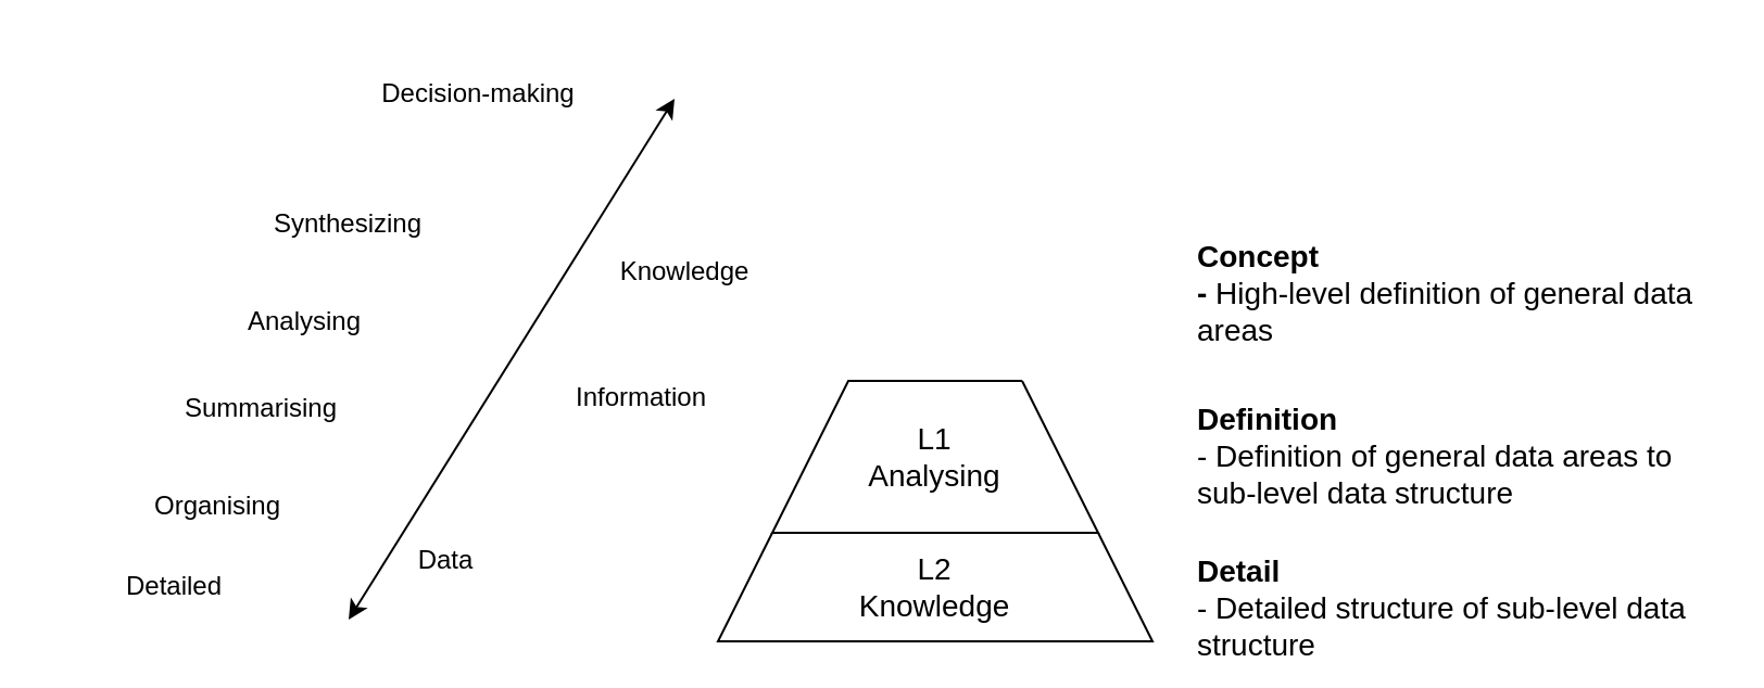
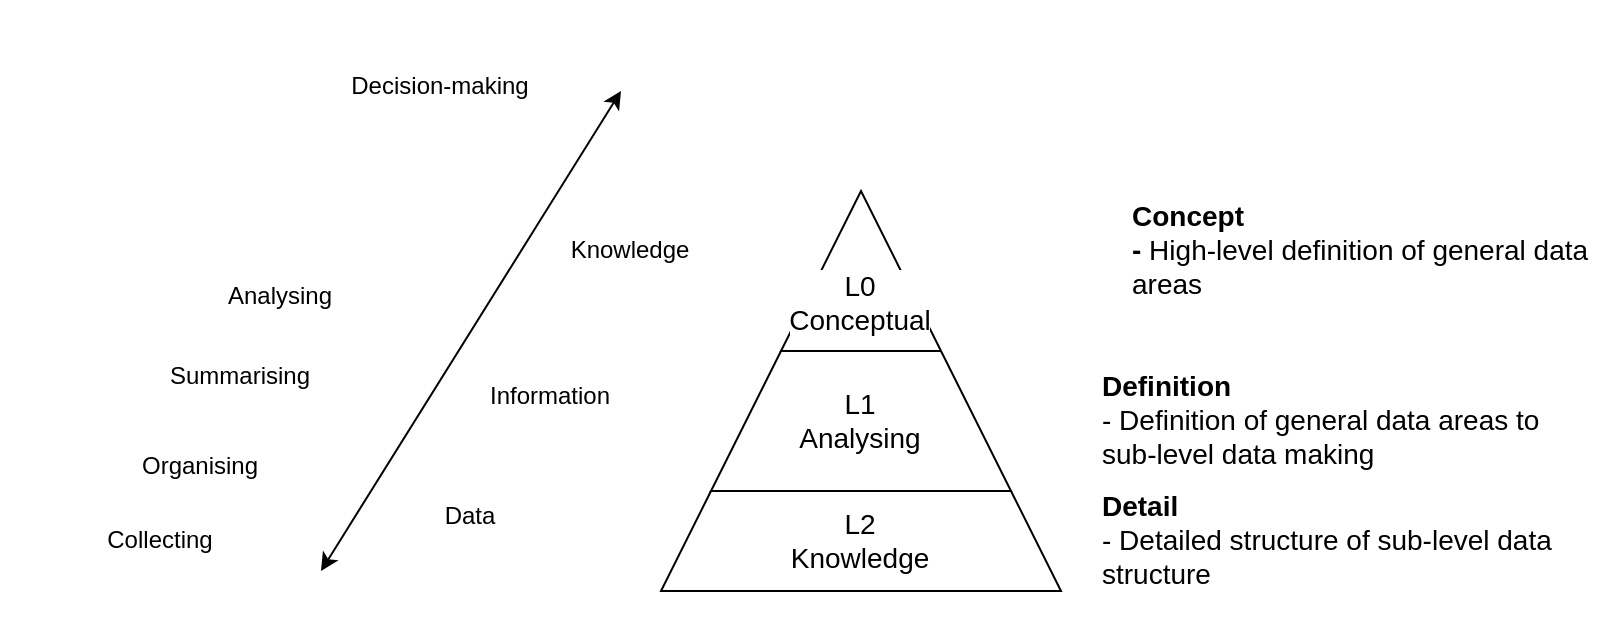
  <mxCell id="0" />
  <mxCell id="1" parent="0" />
  <mxCell id="2" value="&lt;font style=&quot;font-size: 14px; font-family: Arial; color: rgb(0, 0, 0); direction: ltr; letter-spacing: 0px; line-height: 120%; opacity: 1;&quot;&gt;L2&lt;br style=&quot;font-size: 14px;&quot;&gt;Knowledge&lt;br style=&quot;font-size: 14px;&quot;&gt;&lt;/font&gt;" style="verticalAlign=middle;align=center;vsdxID=7;fillColor=#ffffff;gradientColor=none;shape=stencil(UzV2Ls5ILEhVNTIoLinKz04tz0wpyVA1dlE1MsrMy0gtyiwBslSNXVWNndPyi1LTi/JL81Ig/IJEkEoQKze/DGRCBUSfoZGeKUiTkUElRMAAzHODqM3JzENSa4Ci0NAAj1KYJFGKLcyJdwN+9wIZCI+mZebkQMIJWR49YIBCkEA1dgUA);strokeColor=#000000;spacingTop=-1;spacingBottom=-1;spacingLeft=-1;spacingRight=-1;labelBackgroundColor=#ffffff;rounded=0;html=1;whiteSpace=wrap;fontSize=14;" parent="1" vertex="1"><mxGeometry x="330" y="245" width="200" height="50" as="geometry" /></mxCell>
  <mxCell id="3" value="&lt;font style=&quot;font-size: 14px; font-family: Arial; color: rgb(0, 0, 0); direction: ltr; letter-spacing: 0px; line-height: 120%; opacity: 1;&quot;&gt;L1&lt;br style=&quot;font-size: 14px;&quot;&gt;Analysing&lt;br style=&quot;font-size: 14px;&quot;&gt;&lt;/font&gt;" style="verticalAlign=middle;align=center;vsdxID=8;fillColor=#FFFFFF;gradientColor=none;shape=stencil(jZDRDoIwDEW/pq+ktgl8AOJ/kDBc49zImIp/72ZjRB+Ut3vb06a9wO1s+8kA4ZxiOJmbDMkC74FIvDVRUlbAHXA7hmiOMVz8oH7qC1nUOVzLhkXnmrqqmzJFeNcKPt1BYSd+BRNXzFth/AB3+AN9NTfBfy7O4v3rKM5pVOv+dza5pLly9wA=);strokeColor=#000000;spacingTop=-1;spacingBottom=-1;spacingLeft=-1;spacingRight=-1;labelBackgroundColor=#ffffff;rounded=0;html=1;whiteSpace=wrap;fontSize=14;" parent="1" vertex="1"><mxGeometry x="355" y="175" width="150" height="70" as="geometry" /></mxCell>
- <mxCell id="5" value="&lt;p style=&quot;margin: 0px; text-indent: 0px; direction: ltr; font-size: 14px;&quot;&gt;&lt;font style=&quot;font-size: 14px; font-family: Arial; color: rgb(0, 0, 0); direction: ltr; letter-spacing: 0px; line-height: 120%; opacity: 1;&quot;&gt;&lt;b style=&quot;font-size: 14px;&quot;&gt;Concept &lt;br style=&quot;font-size: 14px;&quot;&gt;&lt;/b&gt;&lt;/font&gt;&lt;font style=&quot;font-size: 14px; font-family: Arial; color: rgb(0, 0, 0); direction: ltr; letter-spacing: 0px; line-height: 120%; opacity: 1;&quot;&gt;&lt;b style=&quot;font-size: 14px;&quot;&gt;-&lt;/b&gt;&lt;/font&gt;&lt;font style=&quot;font-size: 14px; font-family: Arial; color: rgb(0, 0, 0); direction: ltr; letter-spacing: 0px; line-height: 120%; opacity: 1;&quot;&gt; High-level definition of general data areas&lt;br style=&quot;font-size: 14px;&quot;&gt;&lt;/font&gt;&lt;/p&gt;" style="verticalAlign=middle;align=left;vsdxID=1;fillColor=none;gradientColor=none;shape=stencil(nZBLDoAgDERP0z3SIyjew0SURgSD+Lu9kMZoXLhwN9O+tukAlrNpJg1SzDH4QW/URgNYgZTkjA4UkwJUgGXng+6DX1zLfmoymdXo17xh5zmRJ6Q42BWCfc2oJfdAr+Yv+AP9Cb7OJ3H/2JG1HNGz/84klThPVCc=);strokeColor=none;spacingTop=-1;spacingBottom=-1;spacingLeft=-1;spacingRight=-1;labelBackgroundColor=none;rounded=0;html=1;whiteSpace=wrap;fontSize=14;" parent="1" vertex="1"><mxGeometry x="550" y="95" width="240" height="80" as="geometry" /></mxCell>
- <mxCell id="6" value="&lt;p style=&quot;margin: 0px; text-indent: 0px; direction: ltr; font-size: 14px;&quot;&gt;&lt;font style=&quot;font-size: 14px; font-family: Arial; color: rgb(0, 0, 0); direction: ltr; letter-spacing: 0px; line-height: 120%; opacity: 1;&quot;&gt;&lt;b style=&quot;font-size: 14px;&quot;&gt;Definition&lt;br style=&quot;font-size: 14px;&quot;&gt;&lt;/b&gt;&lt;/font&gt;&lt;font style=&quot;font-size: 14px; font-family: Arial; color: rgb(0, 0, 0); direction: ltr; letter-spacing: 0px; line-height: 120%; opacity: 1;&quot;&gt;-&lt;/font&gt;&lt;font style=&quot;font-size: 14px; font-family: Arial; color: rgb(0, 0, 0); direction: ltr; letter-spacing: 0px; line-height: 120%; opacity: 1;&quot;&gt; Definition of general data areas to sub-level data structure&lt;br style=&quot;font-size: 14px;&quot;&gt;&lt;/font&gt;&lt;/p&gt;" style="verticalAlign=middle;align=left;vsdxID=2;fillColor=none;gradientColor=none;shape=stencil(nZBLDoAgDERP0z3SIyjew0SURgSD+Lu9kMZoXLhwN9O+tukAlrNpJg1SzDH4QW/URgNYgZTkjA4UkwJUgGXng+6DX1zLfmoymdXo17xh5zmRJ6Q42BWCfc2oJfdAr+Yv+AP9Cb7OJ3H/2JG1HNGz/84klThPVCc=);strokeColor=none;spacingTop=-1;spacingBottom=-1;spacingLeft=-1;spacingRight=-1;labelBackgroundColor=none;rounded=0;html=1;whiteSpace=wrap;fontSize=14;" parent="1" vertex="1"><mxGeometry x="550" y="175" width="240" height="70" as="geometry" /></mxCell>
- <mxCell id="7" value="&lt;p style=&quot;margin: 0px; text-indent: 0px; direction: ltr; font-size: 14px;&quot;&gt;&lt;font style=&quot;font-size: 14px; font-family: Arial; color: rgb(0, 0, 0); direction: ltr; letter-spacing: 0px; line-height: 120%; opacity: 1;&quot;&gt;&lt;b style=&quot;font-size: 14px;&quot;&gt;Detail&lt;br style=&quot;font-size: 14px;&quot;&gt;&lt;/b&gt;&lt;/font&gt;&lt;font style=&quot;font-size: 14px; font-family: Arial; color: rgb(0, 0, 0); direction: ltr; letter-spacing: 0px; line-height: 120%; opacity: 1;&quot;&gt;- Detailed structure of sub-level data structure&lt;br style=&quot;font-size: 14px;&quot;&gt;&lt;/font&gt;&lt;/p&gt;" style="verticalAlign=middle;align=left;vsdxID=3;fillColor=none;gradientColor=none;shape=stencil(nZBLDoAgDERP0z3SIyjew0SURgSD+Lu9kMZoXLhwN9O+tukAlrNpJg1SzDH4QW/URgNYgZTkjA4UkwJUgGXng+6DX1zLfmoymdXo17xh5zmRJ6Q42BWCfc2oJfdAr+Yv+AP9Cb7OJ3H/2JG1HNGz/84klThPVCc=);strokeColor=none;spacingTop=-1;spacingBottom=-1;spacingLeft=-1;spacingRight=-1;labelBackgroundColor=none;rounded=0;html=1;whiteSpace=wrap;fontSize=14;" parent="1" vertex="1"><mxGeometry x="550" y="255" width="240" height="50" as="geometry" /></mxCell>
- <mxCell id="8" value="Data" style="text;html=1;strokeColor=none;fillColor=none;align=center;verticalAlign=middle;whiteSpace=wrap;rounded=0;" parent="1" vertex="1"><mxGeometry x="180" y="235" width="50" height="45" as="geometry" /></mxCell>
- <mxCell id="9" value="Information" style="text;html=1;strokeColor=none;fillColor=none;align=center;verticalAlign=middle;whiteSpace=wrap;rounded=0;" parent="1" vertex="1"><mxGeometry x="270" y="160" width="50" height="45" as="geometry" /></mxCell>
+ <mxCell id="4" value="&lt;font style=&quot;font-size: 14px; font-family: Arial; color: rgb(0, 0, 0); direction: ltr; letter-spacing: 0px; line-height: 120%; opacity: 1;&quot;&gt;L0&lt;br style=&quot;font-size: 14px;&quot;&gt;Conceptual&lt;br style=&quot;font-size: 14px;&quot;&gt;&lt;/font&gt;" style="verticalAlign=bottom;align=center;vsdxID=9;fillColor=#FFFFFF;gradientColor=none;shape=stencil(UzV2Ls5ILEhVNTIoLinKz04tz0wpyVA1dlE1MsrMy0gtyiwBslSNXVWNndPyi1LTi/JL81Ig/IJEkEoQKze/DGRCBUSfoYEBSI+RQSUq3w2iOCczD0mxKapaPCpJMJSAC4AMhNvTMnNyIF5Hlkf3K1AIEk7GrgA=);strokeColor=#000000;spacingTop=-1;spacingBottom=4;spacingLeft=-1;spacingRight=-1;labelBackgroundColor=#ffffff;rounded=0;html=1;whiteSpace=wrap;fontSize=14;" parent="1" vertex="1"><mxGeometry x="390" y="95" width="80" height="80" as="geometry" /></mxCell>
+ <mxCell id="5" value="&lt;p style=&quot;margin: 0px; text-indent: 0px; direction: ltr; font-size: 14px;&quot;&gt;&lt;font style=&quot;font-size: 14px; font-family: Arial; color: rgb(0, 0, 0); direction: ltr; letter-spacing: 0px; line-height: 120%; opacity: 1;&quot;&gt;&lt;b style=&quot;font-size: 14px;&quot;&gt;Concept &lt;br style=&quot;font-size: 14px;&quot;&gt;&lt;/b&gt;&lt;/font&gt;&lt;font style=&quot;font-size: 14px; font-family: Arial; color: rgb(0, 0, 0); direction: ltr; letter-spacing: 0px; line-height: 120%; opacity: 1;&quot;&gt;&lt;b style=&quot;font-size: 14px;&quot;&gt;-&lt;/b&gt;&lt;/font&gt;&lt;font style=&quot;font-size: 14px; font-family: Arial; color: rgb(0, 0, 0); direction: ltr; letter-spacing: 0px; line-height: 120%; opacity: 1;&quot;&gt; High-level definition of general data areas&lt;br style=&quot;font-size: 14px;&quot;&gt;&lt;/font&gt;&lt;/p&gt;" style="verticalAlign=middle;align=left;vsdxID=1;fillColor=none;gradientColor=none;shape=stencil(nZBLDoAgDERP0z3SIyjew0SURgSD+Lu9kMZoXLhwN9O+tukAlrNpJg1SzDH4QW/URgNYgZTkjA4UkwJUgGXng+6DX1zLfmoymdXo17xh5zmRJ6Q42BWCfc2oJfdAr+Yv+AP9Cb7OJ3H/2JG1HNGz/84klThPVCc=);strokeColor=none;spacingTop=-1;spacingBottom=-1;spacingLeft=-1;spacingRight=-1;labelBackgroundColor=none;rounded=0;html=1;whiteSpace=wrap;fontSize=14;" parent="1" vertex="1"><mxGeometry x="565" y="85" width="240" height="80" as="geometry" /></mxCell>
+ <mxCell id="6" value="&lt;p style=&quot;margin: 0px; text-indent: 0px; direction: ltr; font-size: 14px;&quot;&gt;&lt;font style=&quot;font-size: 14px; font-family: Arial; color: rgb(0, 0, 0); direction: ltr; letter-spacing: 0px; line-height: 120%; opacity: 1;&quot;&gt;&lt;b style=&quot;font-size: 14px;&quot;&gt;Definition&lt;br style=&quot;font-size: 14px;&quot;&gt;&lt;/b&gt;&lt;/font&gt;&lt;font style=&quot;font-size: 14px; font-family: Arial; color: rgb(0, 0, 0); direction: ltr; letter-spacing: 0px; line-height: 120%; opacity: 1;&quot;&gt;-&lt;/font&gt;&lt;font style=&quot;font-size: 14px; font-family: Arial; color: rgb(0, 0, 0); direction: ltr; letter-spacing: 0px; line-height: 120%; opacity: 1;&quot;&gt; Definition of general data areas to sub-level data making&lt;br style=&quot;font-size: 14px;&quot;&gt;&lt;/font&gt;&lt;/p&gt;" style="verticalAlign=middle;align=left;vsdxID=2;fillColor=none;gradientColor=none;shape=stencil(nZBLDoAgDERP0z3SIyjew0SURgSD+Lu9kMZoXLhwN9O+tukAlrNpJg1SzDH4QW/URgNYgZTkjA4UkwJUgGXng+6DX1zLfmoymdXo17xh5zmRJ6Q42BWCfc2oJfdAr+Yv+AP9Cb7OJ3H/2JG1HNGz/84klThPVCc=);strokeColor=none;spacingTop=-1;spacingBottom=-1;spacingLeft=-1;spacingRight=-1;labelBackgroundColor=none;rounded=0;html=1;whiteSpace=wrap;fontSize=14;" parent="1" vertex="1"><mxGeometry x="550" y="175" width="240" height="70" as="geometry" /></mxCell>
+ <mxCell id="7" value="&lt;p style=&quot;margin: 0px; text-indent: 0px; direction: ltr; font-size: 14px;&quot;&gt;&lt;font style=&quot;font-size: 14px; font-family: Arial; color: rgb(0, 0, 0); direction: ltr; letter-spacing: 0px; line-height: 120%; opacity: 1;&quot;&gt;&lt;b style=&quot;font-size: 14px;&quot;&gt;Detail&lt;br style=&quot;font-size: 14px;&quot;&gt;&lt;/b&gt;&lt;/font&gt;&lt;font style=&quot;font-size: 14px; font-family: Arial; color: rgb(0, 0, 0); direction: ltr; letter-spacing: 0px; line-height: 120%; opacity: 1;&quot;&gt;- Detailed structure of sub-level data structure&lt;br style=&quot;font-size: 14px;&quot;&gt;&lt;/font&gt;&lt;/p&gt;" style="verticalAlign=middle;align=left;vsdxID=3;fillColor=none;gradientColor=none;shape=stencil(nZBLDoAgDERP0z3SIyjew0SURgSD+Lu9kMZoXLhwN9O+tukAlrNpJg1SzDH4QW/URgNYgZTkjA4UkwJUgGXng+6DX1zLfmoymdXo17xh5zmRJ6Q42BWCfc2oJfdAr+Yv+AP9Cb7OJ3H/2JG1HNGz/84klThPVCc=);strokeColor=none;spacingTop=-1;spacingBottom=-1;spacingLeft=-1;spacingRight=-1;labelBackgroundColor=none;rounded=0;html=1;whiteSpace=wrap;fontSize=14;" parent="1" vertex="1"><mxGeometry x="550" y="245" width="240" height="50" as="geometry" /></mxCell>
+ <mxCell id="8" value="Data" style="text;html=1;strokeColor=none;fillColor=none;align=center;verticalAlign=middle;whiteSpace=wrap;rounded=0;" parent="1" vertex="1"><mxGeometry x="210" y="235" width="50" height="45" as="geometry" /></mxCell>
+ <mxCell id="9" value="Information" style="text;html=1;strokeColor=none;fillColor=none;align=center;verticalAlign=middle;whiteSpace=wrap;rounded=0;" parent="1" vertex="1"><mxGeometry x="250" y="175" width="50" height="45" as="geometry" /></mxCell>
  <mxCell id="10" value="Knowledge" style="text;html=1;strokeColor=none;fillColor=none;align=center;verticalAlign=middle;whiteSpace=wrap;rounded=0;" parent="1" vertex="1"><mxGeometry x="290" y="102.5" width="50" height="45" as="geometry" /></mxCell>
  <mxCell id="11" value="Decision-making" style="text;html=1;strokeColor=none;fillColor=none;align=center;verticalAlign=middle;whiteSpace=wrap;rounded=0;" parent="1" vertex="1"><mxGeometry x="160" y="20" width="120" height="45" as="geometry" /></mxCell>
- <mxCell id="12" value="Synthesizing" style="text;html=1;strokeColor=none;fillColor=none;align=center;verticalAlign=middle;whiteSpace=wrap;rounded=0;" parent="1" vertex="1"><mxGeometry x="100" y="80" width="120" height="45" as="geometry" /></mxCell>
  <mxCell id="13" value="Analysing" style="text;html=1;strokeColor=none;fillColor=none;align=center;verticalAlign=middle;whiteSpace=wrap;rounded=0;" parent="1" vertex="1"><mxGeometry x="80" y="125" width="120" height="45" as="geometry" /></mxCell>
  <mxCell id="14" value="Summarising" style="text;html=1;strokeColor=none;fillColor=none;align=center;verticalAlign=middle;whiteSpace=wrap;rounded=0;" parent="1" vertex="1"><mxGeometry x="60" y="165" width="120" height="45" as="geometry" /></mxCell>
  <mxCell id="15" value="Organising" style="text;html=1;strokeColor=none;fillColor=none;align=center;verticalAlign=middle;whiteSpace=wrap;rounded=0;" parent="1" vertex="1"><mxGeometry x="40" y="210" width="120" height="45" as="geometry" /></mxCell>
- <mxCell id="16" value="Detailed" style="text;html=1;strokeColor=none;fillColor=none;align=center;verticalAlign=middle;whiteSpace=wrap;rounded=0;" parent="1" vertex="1"><mxGeometry x="20" y="247.5" width="120" height="45" as="geometry" /></mxCell>
+ <mxCell id="16" value="Collecting" style="text;html=1;strokeColor=none;fillColor=none;align=center;verticalAlign=middle;whiteSpace=wrap;rounded=0;" parent="1" vertex="1"><mxGeometry x="20" y="247.5" width="120" height="45" as="geometry" /></mxCell>
  <mxCell id="17" value="" style="endArrow=classic;startArrow=classic;html=1;" parent="1" edge="1"><mxGeometry width="50" height="50" relative="1" as="geometry"><mxPoint x="160" y="285" as="sourcePoint" /><mxPoint x="310" y="45" as="targetPoint" /></mxGeometry></mxCell>
